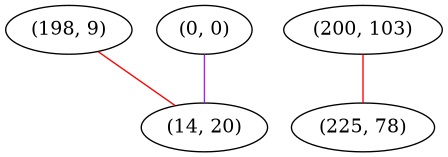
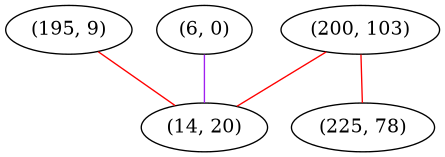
  graph {
    edge [color=red weight=1]
-   "(198, 9)"
+   "(198, 9)" [label="(195, 9)"]
    "(14, 20)"
-   "(0, 0)"
+   "(0, 0)" [label="(6, 0)"]
    "(200, 103)"
    n5 [label="(225, 78)"]
    "(198, 9)" -- "(14, 20)"
    "(0, 0)" -- "(14, 20)" [color=purple weight=4]
+   "(200, 103)" -- "(14, 20)"
    "(200, 103)" -- n5
  }
